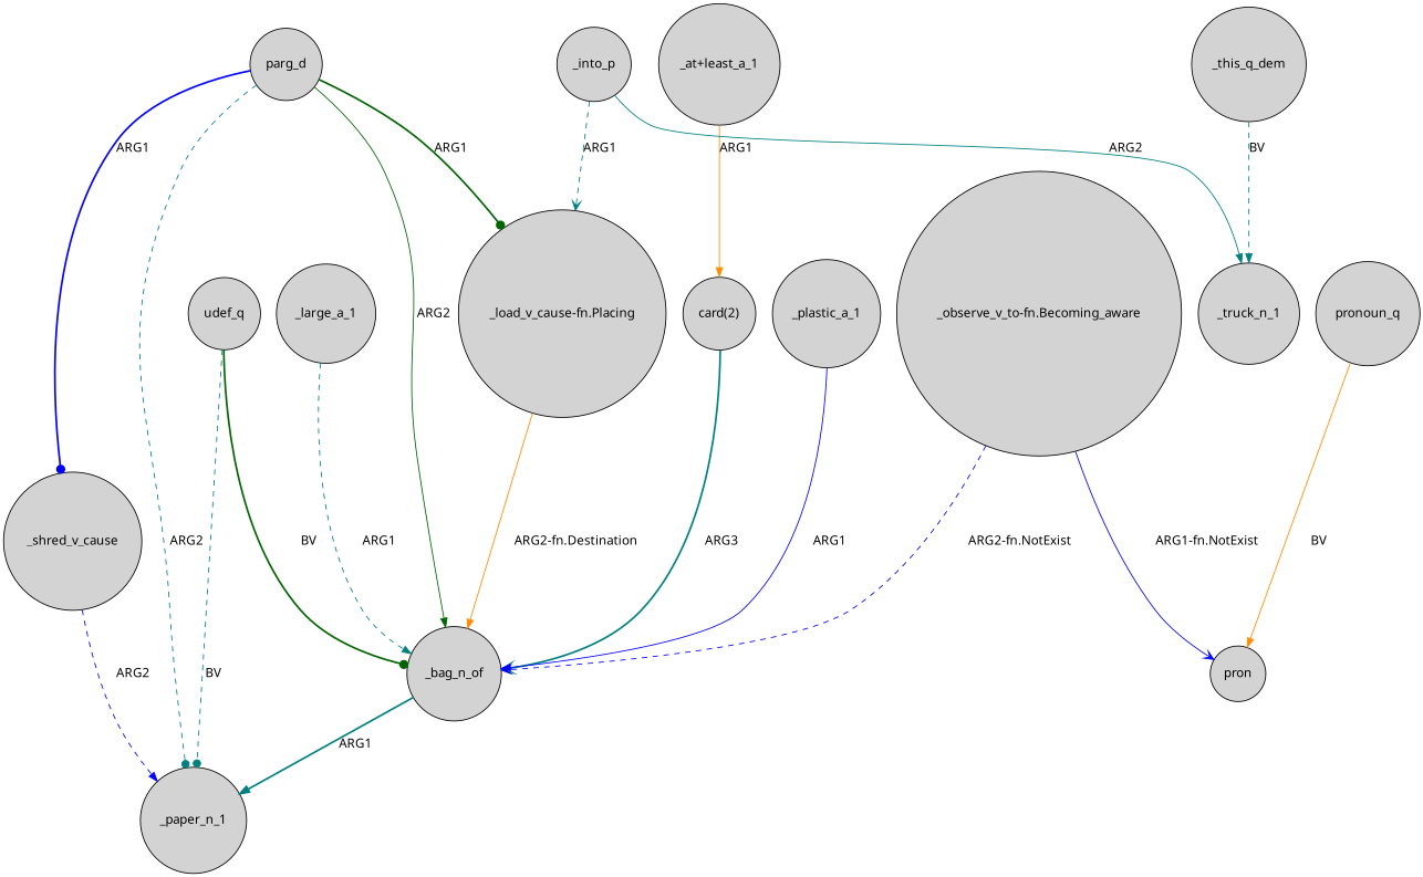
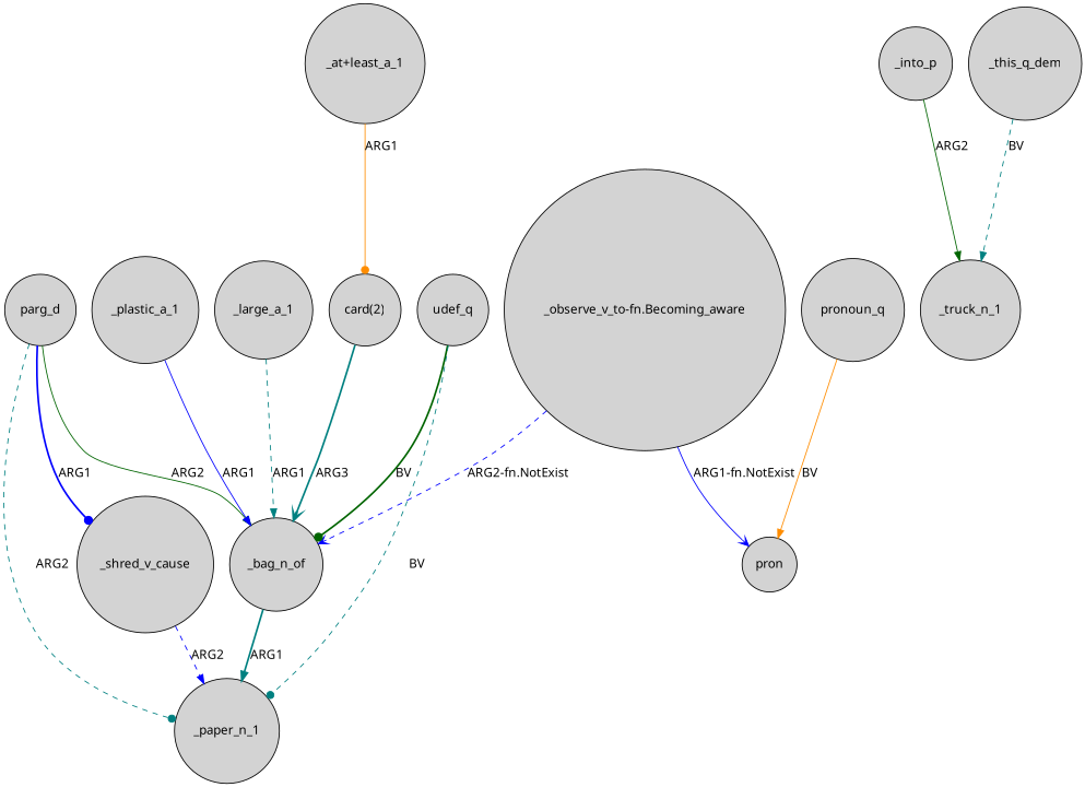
  digraph {
    fontname="Noto Sans"
    node [fontname="Noto Sans" shape=circle style=filled]
    edge [arrowhead=normal color=teal fontname="Noto Sans" style=solid]
    parg_d
    _shred_v_cause
-   "_load_v_cause-fn.Placing"
    _bag_n_of
    _paper_n_1
    "_at+least_a_1"
    "card(2)"
    "_observe_v_to-fn.Becoming_aware"
    pron
    udef_q
    pronoun_q
    _into_p
    _truck_n_1
    _this_q_dem
    _plastic_a_1
    _large_a_1
    parg_d -> _shred_v_cause [arrowhead=dot color=blue label=ARG1 style=bold]
-   parg_d -> "_load_v_cause-fn.Placing" [arrowhead=dot color=darkgreen label=ARG1 style=bold]
    parg_d -> _bag_n_of [color=darkgreen label=ARG2]
    parg_d -> _paper_n_1 [arrowhead=dot label=ARG2 style=dashed]
    _shred_v_cause -> _paper_n_1 [color=blue label=ARG2 style=dashed]
-   "_load_v_cause-fn.Placing" -> _bag_n_of [color=darkorange label="ARG2-fn.Destination"]
    _bag_n_of -> _paper_n_1 [label=ARG1 style=bold]
-   "_at+least_a_1" -> "card(2)" [color=darkorange label=ARG1]
+   "_at+least_a_1" -> "card(2)" [arrowhead=dot color=darkorange label=ARG1]
    "card(2)" -> _bag_n_of [arrowhead=vee label=ARG3 style=bold]
    "_observe_v_to-fn.Becoming_aware" -> _bag_n_of [arrowhead=vee color=blue label="ARG2-fn.NotExist" style=dashed]
    "_observe_v_to-fn.Becoming_aware" -> pron [arrowhead=vee color=blue label="ARG1-fn.NotExist"]
    udef_q -> _bag_n_of [arrowhead=dot color=darkgreen label=BV style=bold]
    udef_q -> _paper_n_1 [arrowhead=dot label=BV style=dashed]
    pronoun_q -> pron [color=darkorange label=BV]
-   _into_p -> "_load_v_cause-fn.Placing" [arrowhead=vee label=ARG1 style=dashed]
-   _into_p -> _truck_n_1 [label=ARG2]
+   _into_p -> _truck_n_1 [color=darkgreen label=ARG2]
    _this_q_dem -> _truck_n_1 [label=BV style=dashed]
    _plastic_a_1 -> _bag_n_of [color=blue label=ARG1]
    _large_a_1 -> _bag_n_of [label=ARG1 style=dashed]
  }
